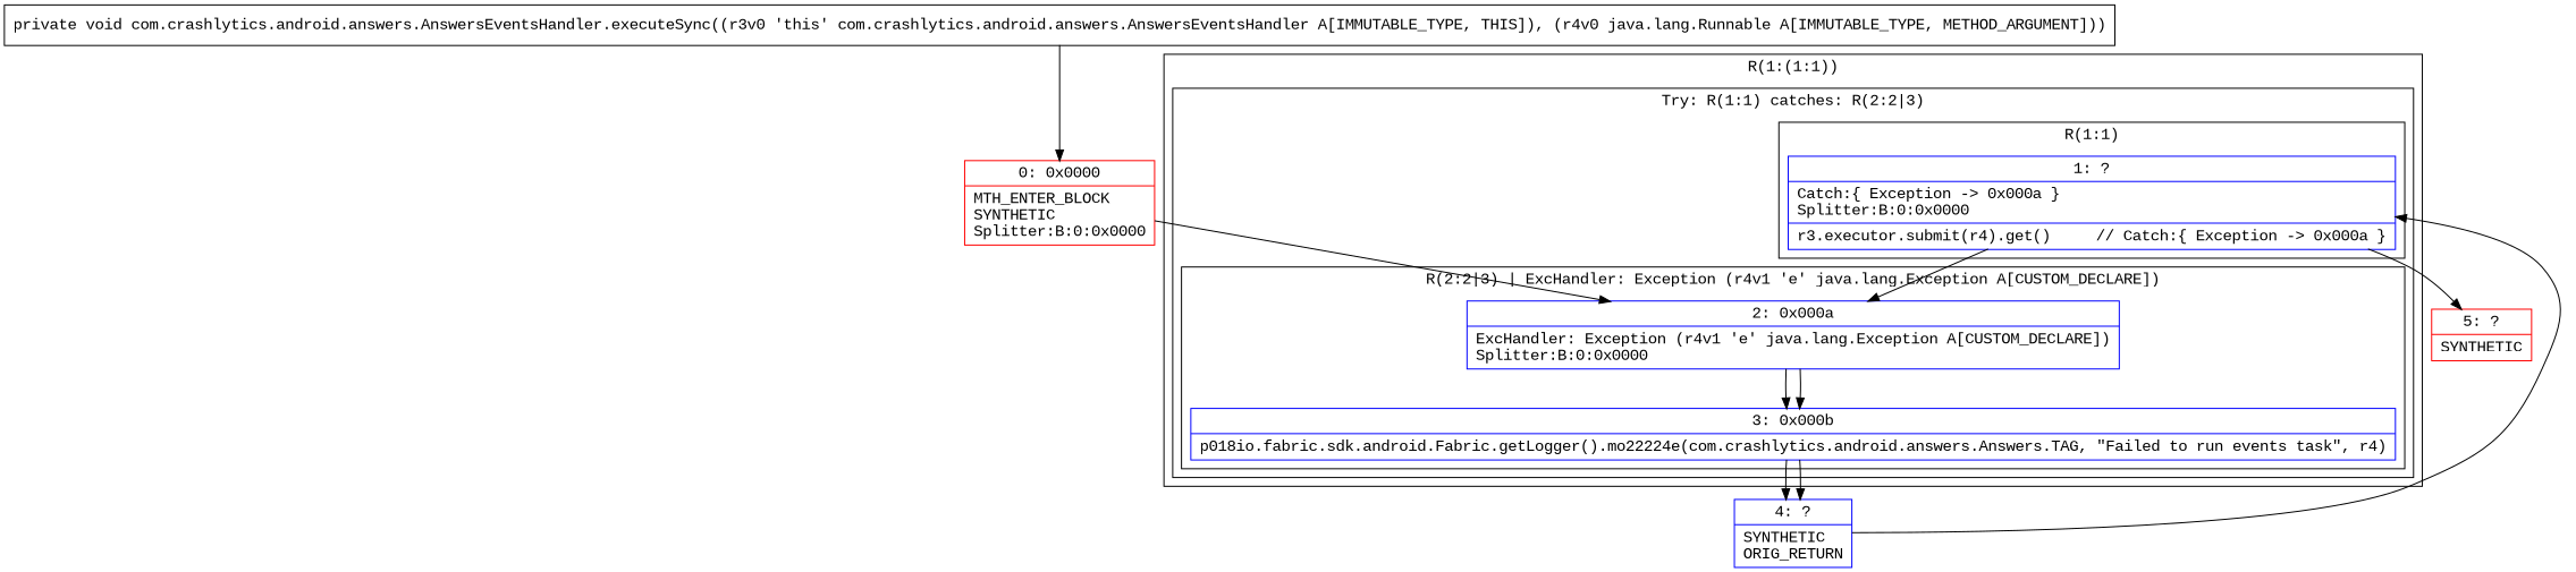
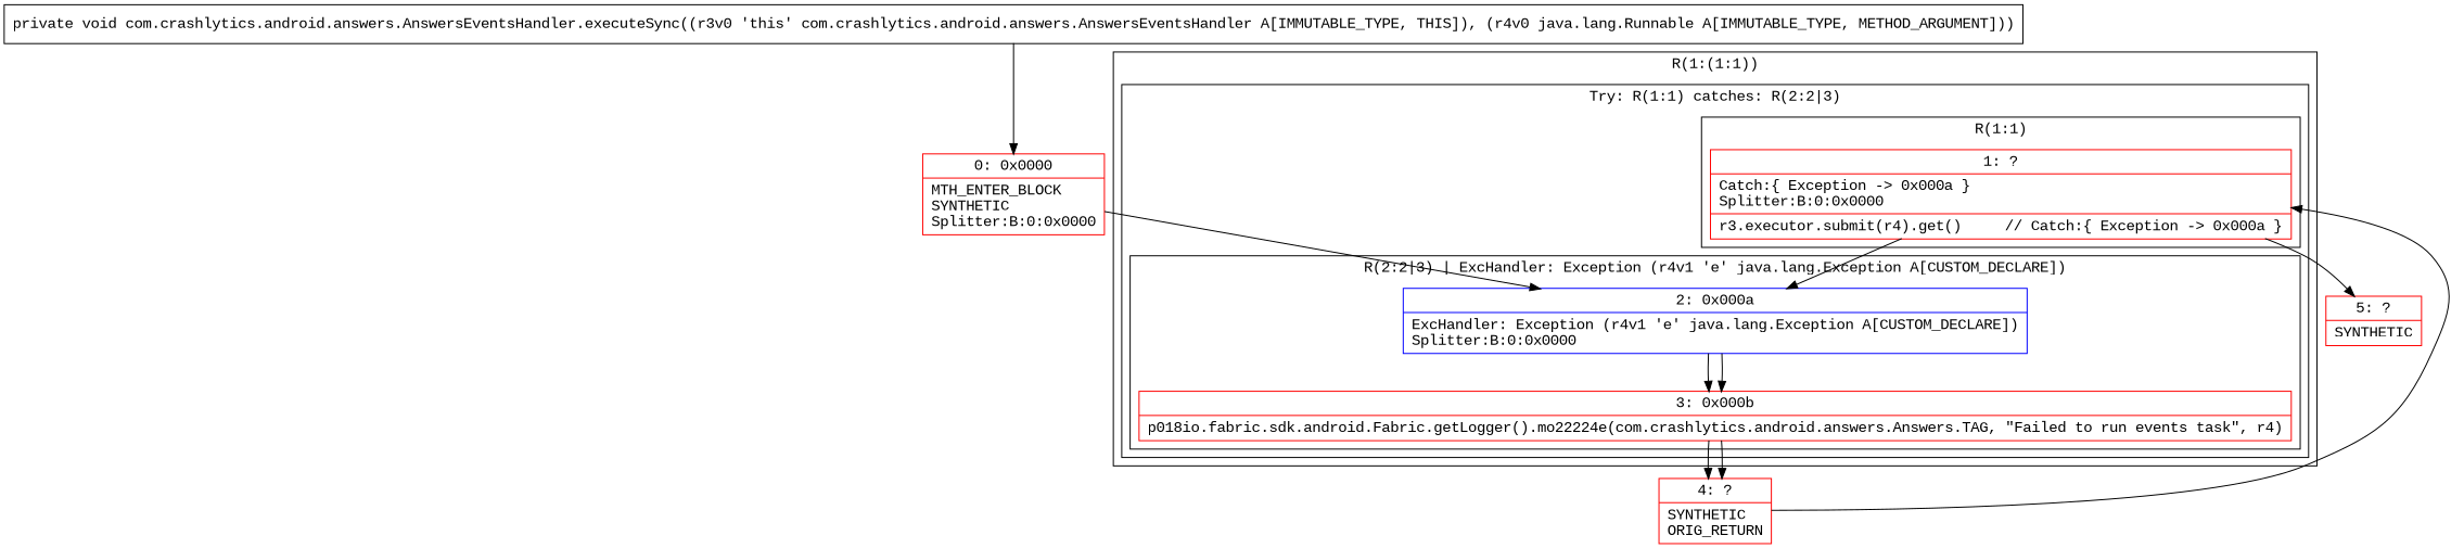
  digraph {
    fontname="Liberation Mono"
    node [color=blue fontname="Liberation Mono" shape=record]
    edge [fontname="Liberation Mono"]
-   n1 [label="{1\:\ ?|Catch:\{ Exception \-\> 0x000a \}\lSplitter:B:0:0x0000\l|r3.executor.submit(r4).get()     \/\/ Catch:\{ Exception \-\> 0x000a \}\l}"]
+   n1 [color=red label="{1\:\ ?|Catch:\{ Exception \-\> 0x000a \}\lSplitter:B:0:0x0000\l|r3.executor.submit(r4).get()     \/\/ Catch:\{ Exception \-\> 0x000a \}\l}"]
    n2 [label="{2\:\ 0x000a|ExcHandler: Exception (r4v1 'e' java.lang.Exception A[CUSTOM_DECLARE])\lSplitter:B:0:0x0000\l}"]
-   n3 [label="{3\:\ 0x000b|p018io.fabric.sdk.android.Fabric.getLogger().mo22224e(com.crashlytics.android.answers.Answers.TAG, \"Failed to run events task\", r4)\l}"]
+   n3 [color=red label="{3\:\ 0x000b|p018io.fabric.sdk.android.Fabric.getLogger().mo22224e(com.crashlytics.android.answers.Answers.TAG, \"Failed to run events task\", r4)\l}"]
    n4 [color=red label="{5\:\ ?|SYNTHETIC\l}"]
-   n5 [label="{4\:\ ?|SYNTHETIC\lORIG_RETURN\l}"]
+   n5 [color=red label="{4\:\ ?|SYNTHETIC\lORIG_RETURN\l}"]
    n6 [color=red label="{0\:\ 0x0000|MTH_ENTER_BLOCK\lSYNTHETIC\lSplitter:B:0:0x0000\l}"]
    n7 [label="{private void com.crashlytics.android.answers.AnswersEventsHandler.executeSync((r3v0 'this' com.crashlytics.android.answers.AnswersEventsHandler A[IMMUTABLE_TYPE, THIS]), (r4v0 java.lang.Runnable A[IMMUTABLE_TYPE, METHOD_ARGUMENT])) }" color=""]
    subgraph cluster_1 {
      label="R(1:(1:1))"
      subgraph cluster_2 {
        label="Try: R(1:1) catches: R(2:2|3)"
        subgraph cluster_3 {
          label="R(1:1)"
          n1
        }
        subgraph cluster_4 {
          label="R(2:2|3) | ExcHandler: Exception (r4v1 'e' java.lang.Exception A[CUSTOM_DECLARE])\l"
          n2
          n3
        }
      }
    }
    subgraph cluster_5 {
      label="R(2:2|3) | ExcHandler: Exception (r4v1 'e' java.lang.Exception A[CUSTOM_DECLARE])\l"
    }
    n1 -> n2
    n1 -> n4
    n2 -> n3
    n2 -> n3
    n3 -> n5
    n3 -> n5
    n5 -> n1
    n6 -> n2
    n7 -> n6
  }
